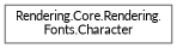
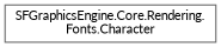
  digraph {
    rankdir=TB
    fontname=Lato
-   n1 [color=grey40 fillcolor=white fontname=Lato fontsize=10 height=0.2 label="Rendering.Core.Rendering.\lFonts.Character" shape=box style=filled width=0.4]
+   n1 [color=grey40 fillcolor=white fontname=Lato fontsize=10 height=0.2 label="SFGraphicsEngine.Core.Rendering.\lFonts.Character" shape=box style=filled width=0.4]
  }
